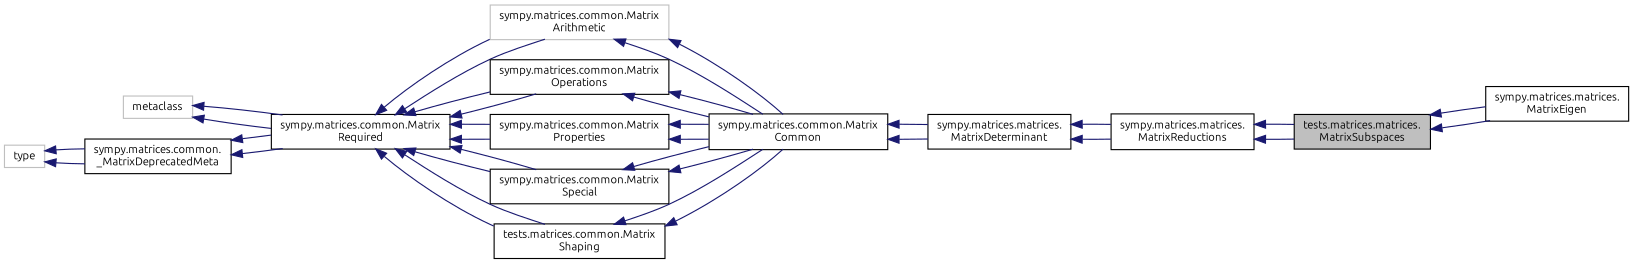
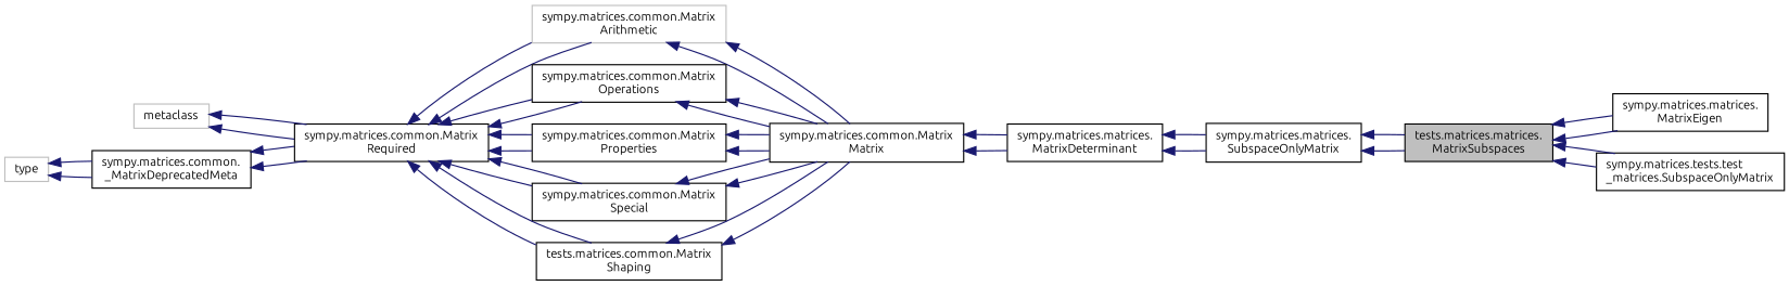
  digraph {
    fontname=Ubuntu
    rankdir=LR
    node [color=black fillcolor=white fontname=Ubuntu fontsize=10 shape=record style=filled]
    edge [color=midnightblue dir=back fontname=Ubuntu fontsize=10 labelfontname=Helvetica labelfontsize=10 style=solid]
    n1 [fillcolor=grey75 fontcolor=black height=0.2 label="tests.matrices.matrices.\lMatrixSubspaces" width=0.4]
    n2 [height=0.2 label="sympy.matrices.matrices.\lMatrixEigen" width=0.4]
-   n4 [height=0.2 label="sympy.matrices.matrices.\lMatrixReductions" width=0.4]
+   n3 [height=0.2 label="sympy.matrices.tests.test\l_matrices.SubspaceOnlyMatrix" width=0.4]
+   n4 [height=0.2 label="sympy.matrices.matrices.\lSubspaceOnlyMatrix" width=0.4]
    n5 [height=0.2 label="sympy.matrices.matrices.\lMatrixDeterminant" width=0.4]
-   n6 [height=0.2 label="sympy.matrices.common.Matrix\lCommon" width=0.4]
+   n6 [height=0.2 label="sympy.matrices.common.Matrix\lMatrix" width=0.4]
    n7 [color=grey75 height=0.2 label="sympy.matrices.common.Matrix\lArithmetic" width=0.4]
    n8 [height=0.2 label="sympy.matrices.common.Matrix\lRequired" width=0.4]
    n9 [height=0.2 label="sympy.matrices.common.Matrix\lOperations" width=0.4]
    n10 [height=0.2 label="sympy.matrices.common.Matrix\lProperties" width=0.4]
    n11 [height=0.2 label="sympy.matrices.common.Matrix\lSpecial" width=0.4]
    n12 [height=0.2 label="tests.matrices.common.Matrix\lShaping" width=0.4]
    n13 [color=grey75 height=0.2 label=metaclass width=0.4]
    n14 [height=0.2 label="sympy.matrices.common.\l_MatrixDeprecatedMeta" width=0.4]
    n15 [color=grey75 height=0.2 label=type width=0.4]
    n1 -> n2
    n1 -> n2
+   n1 -> n3
+   n1 -> n3
    n4 -> n1
    n4 -> n1
    n5 -> n4
    n5 -> n4
    n6 -> n5
    n6 -> n5
    n7 -> n6
    n7 -> n6
    n8 -> n7
    n8 -> n7
    n8 -> n9
    n8 -> n9
    n8 -> n10
    n8 -> n10
    n8 -> n11
    n8 -> n11
    n8 -> n12
    n8 -> n12
    n9 -> n6
    n9 -> n6
    n10 -> n6
    n10 -> n6
    n11 -> n6
    n11 -> n6
    n12 -> n6
    n12 -> n6
    n13 -> n8
    n13 -> n8
    n14 -> n8
    n14 -> n8
    n15 -> n14
    n15 -> n14
  }
